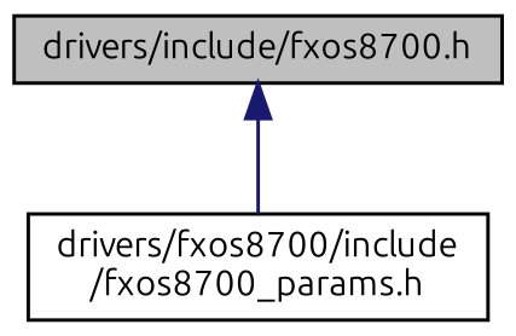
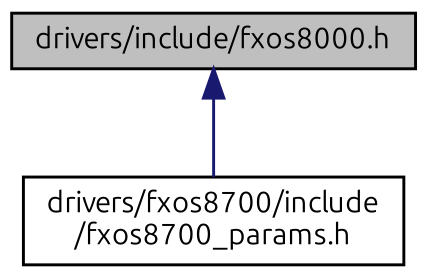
  digraph {
    fontname=Ubuntu
    node [color=black fontname=Ubuntu fontsize=10 shape=record style=filled]
-   n1 [fillcolor=grey75 fontcolor=black height=0.2 label="drivers/include/fxos8700.h" width=0.4]
+   n1 [fillcolor=grey75 fontcolor=black height=0.2 label="drivers/include/fxos8000.h" width=0.4]
    n2 [fillcolor=white height=0.2 label="drivers/fxos8700/include\l/fxos8700_params.h" width=0.4]
    n1 -> n2 [color=midnightblue dir=back fontname=Ubuntu fontsize=10 labelfontname=Helvetica labelfontsize=10 style=solid]
  }
